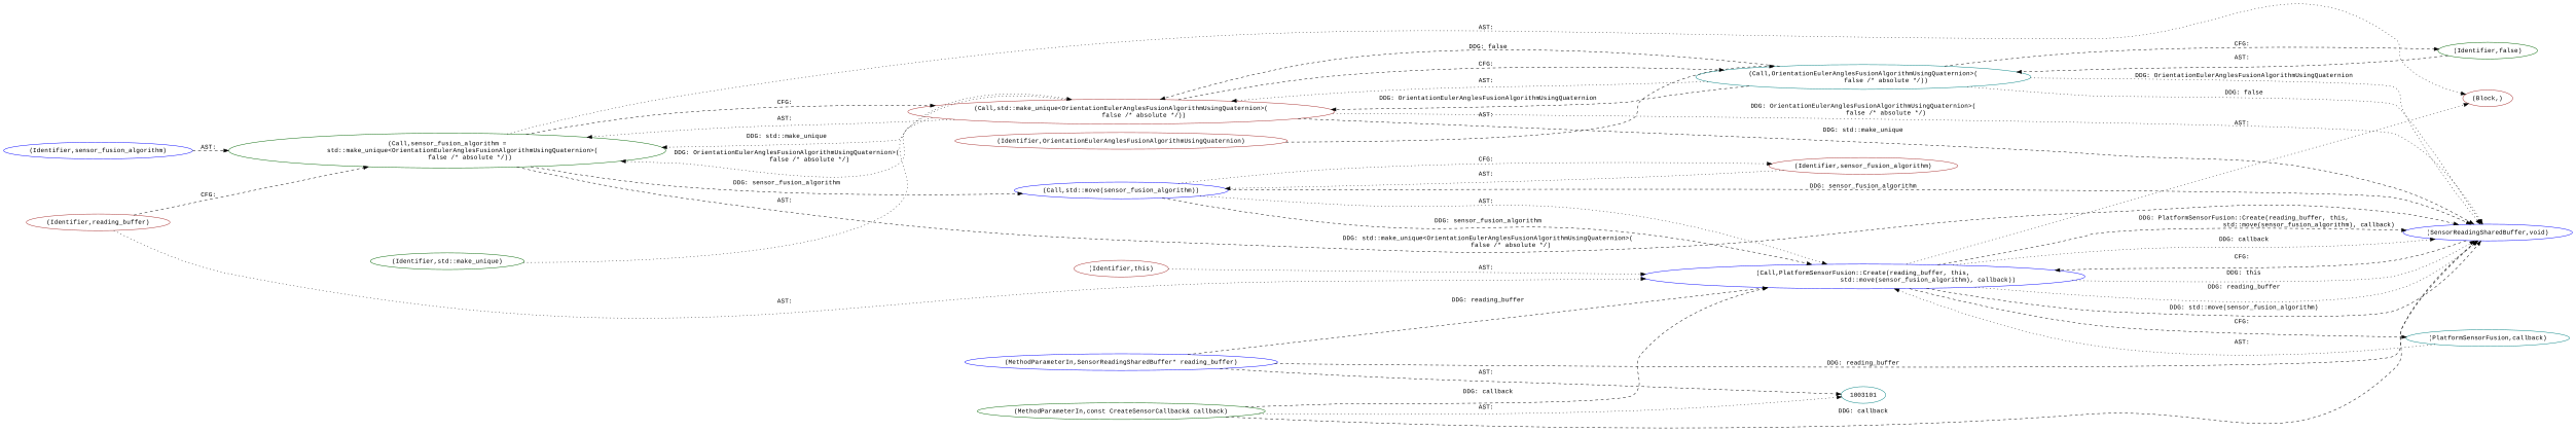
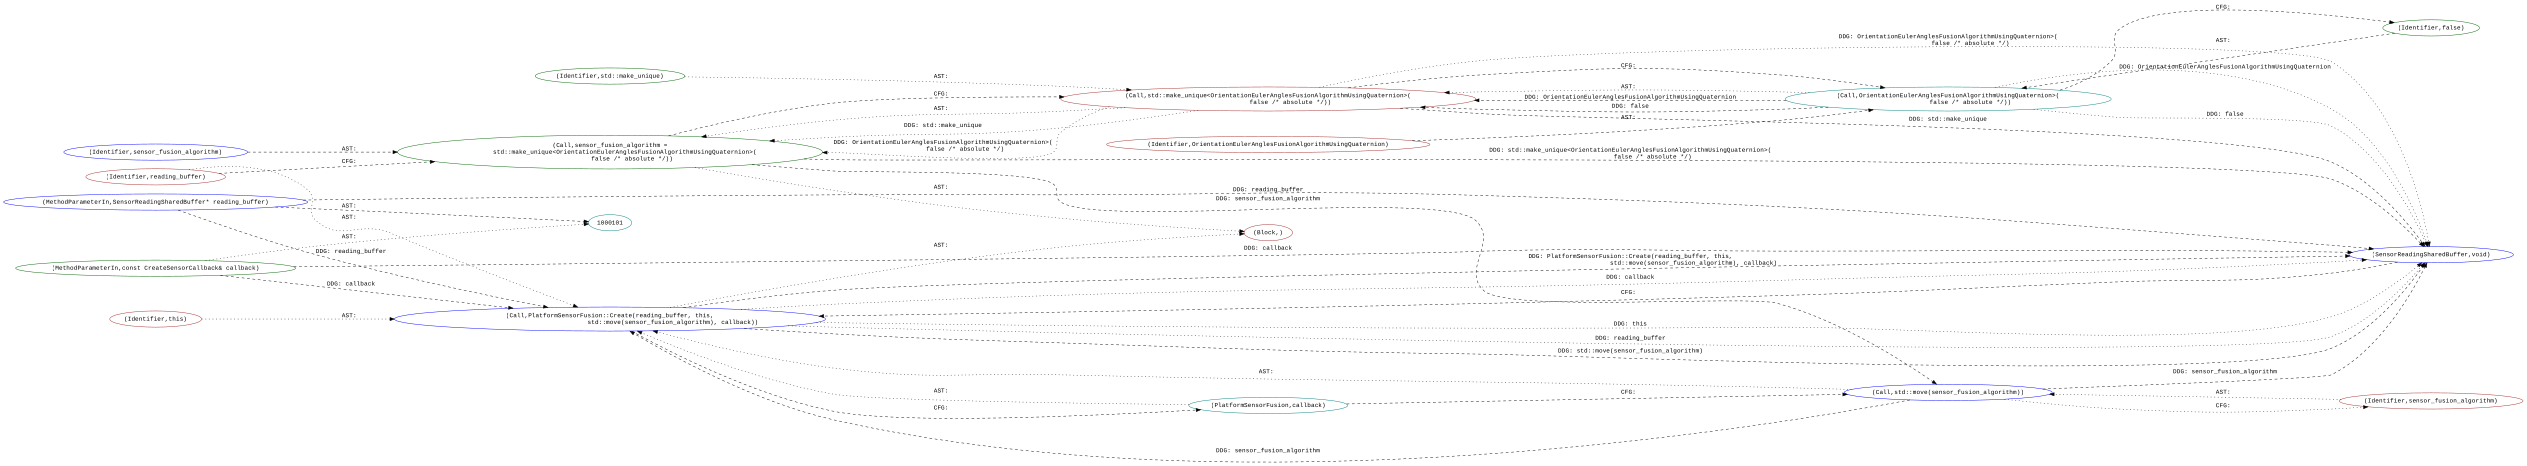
  digraph {
    fontname="Liberation Mono"
    rankdir=LR
    node [color=brown fontname="Liberation Mono"]
    edge [fontname="Liberation Mono" style=dashed]
    n1 [color=blue label="(Call,PlatformSensorFusion::Create(reading_buffer, this,\n                                  std::move(sensor_fusion_algorithm), callback))"]
    n2 [color=blue label="(SensorReadingSharedBuffer,void)"]
    n3 [label="(Block,)"]
    n4 [color=teal label="(PlatformSensorFusion,callback)"]
    n5 [color=blue label="(Call,std::move(sensor_fusion_algorithm))"]
    n6 [color=blue label="(MethodParameterIn,SensorReadingSharedBuffer* reading_buffer)"]
-   1000101 [color=teal label=1003101]
+   1000101 [color=teal]
    n8 [label="(Identifier,sensor_fusion_algorithm)"]
    n9 [color=darkgreen label="(Call,sensor_fusion_algorithm =\n        std::make_unique<OrientationEulerAnglesFusionAlgorithmUsingQuaternion>(\n            false /* absolute */))"]
    n10 [label="(Call,std::make_unique<OrientationEulerAnglesFusionAlgorithmUsingQuaternion>(\n            false /* absolute */))"]
    n11 [color=teal label="(Call,OrientationEulerAnglesFusionAlgorithmUsingQuaternion>(\n            false /* absolute */))"]
    n12 [color=darkgreen label="(Identifier,false)"]
    n13 [color=darkgreen label="(MethodParameterIn,const CreateSensorCallback& callback)"]
    n14 [label="(Identifier,reading_buffer)"]
    n15 [label="(Identifier,OrientationEulerAnglesFusionAlgorithmUsingQuaternion)"]
    n16 [color=darkgreen label="(Identifier,std::make_unique)"]
    n17 [color=blue label="(Identifier,sensor_fusion_algorithm)"]
    n18 [label="(Identifier,this)"]
    n1 -> n2 [label="DDG: this" style=dotted]
    n1 -> n2 [label="DDG: reading_buffer" style=dotted]
    n1 -> n2 [label="DDG: std::move(sensor_fusion_algorithm)"]
    n1 -> n2 [label="DDG: PlatformSensorFusion::Create(reading_buffer, this,\n                                  std::move(sensor_fusion_algorithm), callback)"]
    n1 -> n2 [label="DDG: callback" style=dotted]
    n1 -> n3 [label="AST: " style=dotted]
    n1 -> n4 [label="CFG: "]
    n2 -> n1 [label="CFG: "]
    n4 -> n1 [label="AST: " style=dotted]
+   n4 -> n5 [label="CFG: "]
    n5 -> n1 [label="AST: " style=dotted]
    n5 -> n1 [label="DDG: sensor_fusion_algorithm"]
    n5 -> n2 [label="DDG: sensor_fusion_algorithm"]
    n5 -> n8 [label="CFG: " style=dotted]
    n6 -> n1 [label="DDG: reading_buffer"]
    n6 -> n2 [label="DDG: reading_buffer"]
    n6 -> 1000101 [label="AST: "]
    n8 -> n5 [label="AST: " style=dotted]
    n9 -> n2 [label="DDG: std::make_unique<OrientationEulerAnglesFusionAlgorithmUsingQuaternion>(\n            false /* absolute */)"]
    n9 -> n3 [label="AST: " style=dotted]
    n9 -> n5 [label="DDG: sensor_fusion_algorithm"]
    n9 -> n10 [label="CFG: "]
    n10 -> n2 [label="DDG: OrientationEulerAnglesFusionAlgorithmUsingQuaternion>(\n            false /* absolute */)" style=dotted]
    n10 -> n2 [label="DDG: std::make_unique"]
    n10 -> n9 [label="AST: " style=dotted]
    n10 -> n9 [label="DDG: std::make_unique" style=dotted]
    n10 -> n9 [label="DDG: OrientationEulerAnglesFusionAlgorithmUsingQuaternion>(\n            false /* absolute */)" style=dotted]
    n10 -> n11 [label="CFG: "]
    n11 -> n2 [label="DDG: OrientationEulerAnglesFusionAlgorithmUsingQuaternion" style=dotted]
    n11 -> n2 [label="DDG: false" style=dotted]
    n11 -> n10 [label="AST: " style=dotted]
    n11 -> n10 [label="DDG: OrientationEulerAnglesFusionAlgorithmUsingQuaternion"]
    n11 -> n10 [label="DDG: false"]
    n11 -> n12 [label="CFG: "]
    n12 -> n11 [label="AST: "]
    n13 -> n1 [label="DDG: callback"]
    n13 -> n2 [label="DDG: callback"]
    n13 -> 1000101 [label="AST: " style=dotted]
    n14 -> n1 [label="AST: " style=dotted]
    n14 -> n9 [label="CFG: "]
    n15 -> n11 [label="AST: "]
    n16 -> n10 [label="AST: " style=dotted]
    n17 -> n9 [label="AST: "]
    n18 -> n1 [label="AST: " style=dotted]
  }
